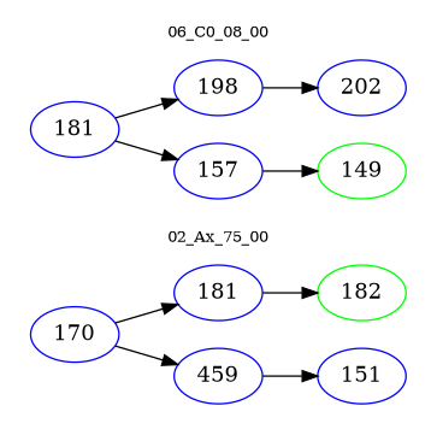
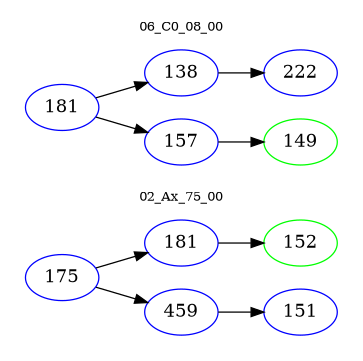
  digraph {
    rankdir=LR
    node [color=blue]
    edge [color=black]
-   n1 [label=170]
+   n1 [label=175]
    n2 [label=459]
    n3 [label=181]
    n4 [label=151]
-   n5 [color=green label=182]
+   n5 [color=green label=152]
    n6 [label=181]
    n7 [label=157]
-   n8 [label=198]
+   n8 [label=138]
    n9 [color=green label=149]
-   n10 [label=202]
+   n10 [label=222]
    subgraph cluster_1 {
      color=white
      fontsize=10
      label="02_Ax_75_00"
      n1
      n2
      n3
      n4
      n5
    }
    subgraph cluster_2 {
      color=white
      fontsize=10
      label="06_C0_08_00"
      n6
      n7
      n8
      n9
      n10
    }
    n1 -> n2
    n1 -> n3
    n2 -> n4
    n3 -> n5
    n6 -> n7
    n6 -> n8
    n7 -> n9
    n8 -> n10
  }
